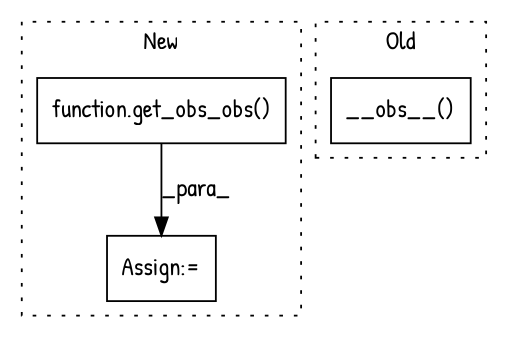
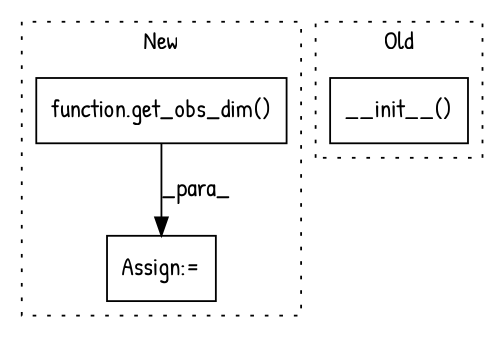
  digraph {
    fontname="Patrick Hand"
    node [a=75 shape=box fontname="Patrick Hand"]
-   n1 [l="12,1" label="function.get_obs_obs()" s="2566,2600"]
+   n1 [l="12,1" label="function.get_obs_dim()" s="2566,2600"]
    n2 [a=68 l=3 label="Assign:=" s=2563]
-   n3 [l=29 label="__obs__()" s=2209]
+   n3 [l=29 label="__init__()" s=2209]
    subgraph cluster_1 {
      label=New
      style=dotted
      n1
      n2
    }
    subgraph cluster_2 {
      label=Old
      style=dotted
      n3
    }
    n1 -> n2 [label=_para_ fontname="Patrick Hand"]
  }
